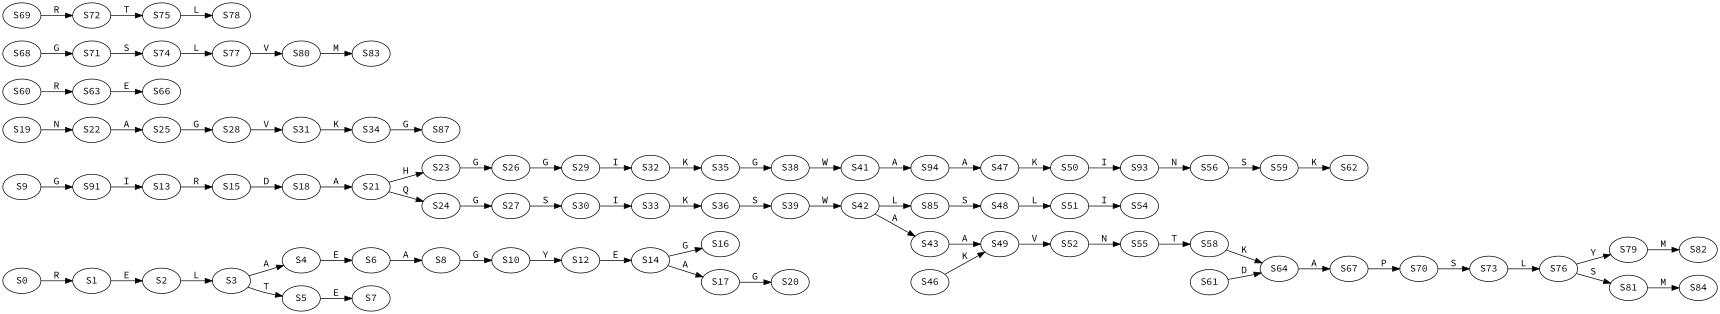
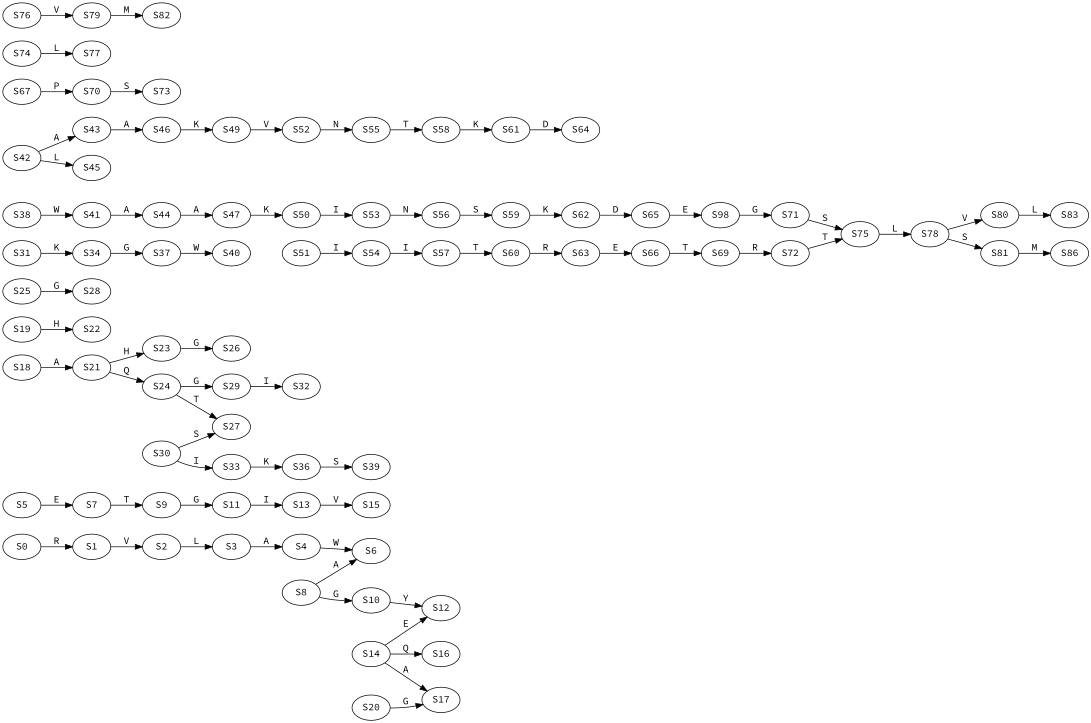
  strict digraph {
    fontname="Source Code Pro"
    rankdir=LR
    node [fontname="Source Code Pro"]
    edge [fontname="Source Code Pro"]
    S0
    S1
    S2
    S3
    S4
    S5
    S6
    S7
    S8
    S9
    S10
-   S11 [label=S91]
+   S11
    S12
    S13
    S14
    S15
    S16
    S17
    S18
    S20
    S21
    S19
    S22
    S23
    S24
    S25
    S26
    S27
    S28
    S29
    S30
    S31
    S32
    S33
    S34
-   S35
    S36
-   S37 [label=S87]
+   S37
    S38
    S39
+   S40
    S41
    S42
-   S44 [label=S94]
+   S44
    S43
-   S45 [label=S85]
+   S45
    S46
    S47
-   S48
    S49
    S50
    S51
    S52
-   S53 [label=S93]
+   S53
    S54
    S55
    S56
+   S57
    S58
    S59
    S60
    S61
    S62
    S63
    S64
+   S65
    S66
    S67
-   S68
+   S68 [label=S98]
    S69
    S70
    S71
    S72
    S73
    S74
    S75
    S76
    S77
    S78
    S79
    S80
    S81
    S82
    S83
-   S84
+   S84 [label=S86]
    S0 -> S1 [label=R]
-   S1 -> S2 [label=E]
+   S1 -> S2 [label=V]
    S2 -> S3 [label=L]
    S3 -> S4 [label=A]
-   S3 -> S5 [label=T]
-   S4 -> S6 [label=E]
+   S4 -> S6 [label=W]
    S5 -> S7 [label=E]
-   S6 -> S8 [label=A]
+   S8 -> S6 [label=A]
+   S7 -> S9 [label=T]
    S8 -> S10 [label=G]
    S9 -> S11 [label=G]
    S10 -> S12 [label=Y]
    S11 -> S13 [label=I]
-   S12 -> S14 [label=E]
-   S13 -> S15 [label=R]
-   S14 -> S16 [label=G]
+   S14 -> S12 [label=E]
+   S13 -> S15 [label=V]
+   S14 -> S16 [label=Q]
    S14 -> S17 [label=A]
-   S15 -> S18 [label=D]
-   S17 -> S20 [label=G]
+   S20 -> S17 [label=G]
    S18 -> S21 [label=A]
    S21 -> S23 [label=H]
    S21 -> S24 [label=Q]
-   S19 -> S22 [label=N]
-   S22 -> S25 [label=A]
+   S19 -> S22 [label=H]
    S23 -> S26 [label=G]
-   S24 -> S27 [label=G]
+   S24 -> S27 [label=T]
    S25 -> S28 [label=G]
-   S26 -> S29 [label=G]
-   S27 -> S30 [label=S]
-   S28 -> S31 [label=V]
+   S24 -> S29 [label=G]
+   S30 -> S27 [label=S]
    S29 -> S32 [label=I]
    S30 -> S33 [label=I]
    S31 -> S34 [label=K]
-   S32 -> S35 [label=K]
    S33 -> S36 [label=K]
    S34 -> S37 [label=G]
-   S35 -> S38 [label=G]
    S36 -> S39 [label=S]
+   S37 -> S40 [label=W]
    S38 -> S41 [label=W]
-   S39 -> S42 [label=W]
    S41 -> S44 [label=A]
    S42 -> S43 [label=A]
    S42 -> S45 [label=L]
    S44 -> S47 [label=A]
-   S43 -> S49 [label=A]
-   S45 -> S48 [label=S]
+   S43 -> S46 [label=A]
    S46 -> S49 [label=K]
    S47 -> S50 [label=K]
-   S48 -> S51 [label=L]
    S49 -> S52 [label=V]
    S50 -> S53 [label=I]
    S51 -> S54 [label=I]
    S52 -> S55 [label=N]
    S53 -> S56 [label=N]
+   S54 -> S57 [label=I]
    S55 -> S58 [label=T]
    S56 -> S59 [label=S]
-   S58 -> S64 [label=K]
+   S57 -> S60 [label=T]
+   S58 -> S61 [label=K]
    S59 -> S62 [label=K]
    S60 -> S63 [label=R]
    S61 -> S64 [label=D]
+   S62 -> S65 [label=D]
    S63 -> S66 [label=E]
-   S64 -> S67 [label=A]
+   S65 -> S68 [label=E]
+   S66 -> S69 [label=T]
    S67 -> S70 [label=P]
    S68 -> S71 [label=G]
    S69 -> S72 [label=R]
    S70 -> S73 [label=S]
-   S71 -> S74 [label=S]
+   S71 -> S75 [label=S]
    S72 -> S75 [label=T]
-   S73 -> S76 [label=L]
    S74 -> S77 [label=L]
    S75 -> S78 [label=L]
-   S76 -> S79 [label=Y]
-   S77 -> S80 [label=V]
-   S76 -> S81 [label=S]
+   S76 -> S79 [label=V]
+   S78 -> S80 [label=V]
+   S78 -> S81 [label=S]
    S79 -> S82 [label=M]
-   S80 -> S83 [label=M]
+   S80 -> S83 [label=L]
    S81 -> S84 [label=M]
  }
